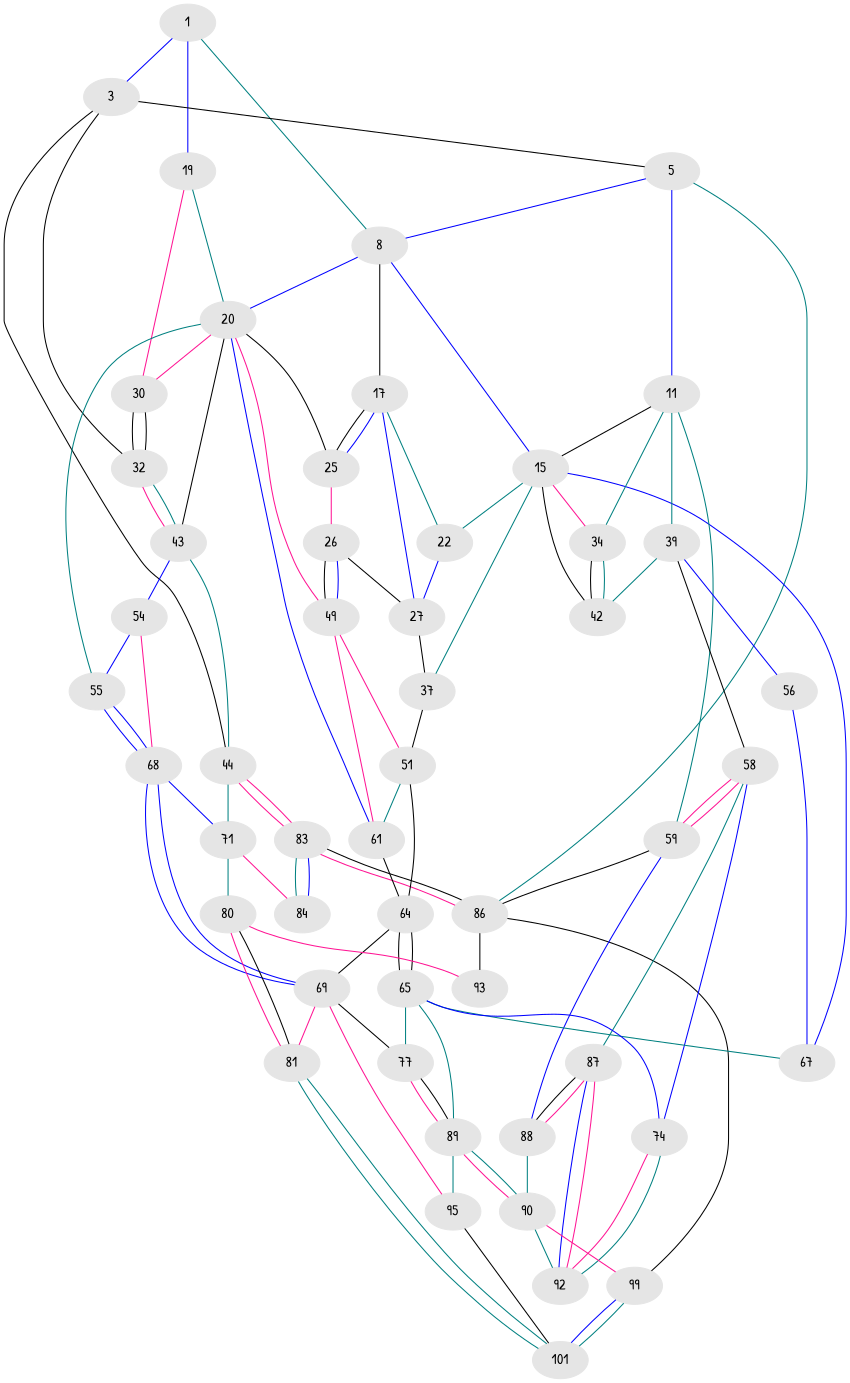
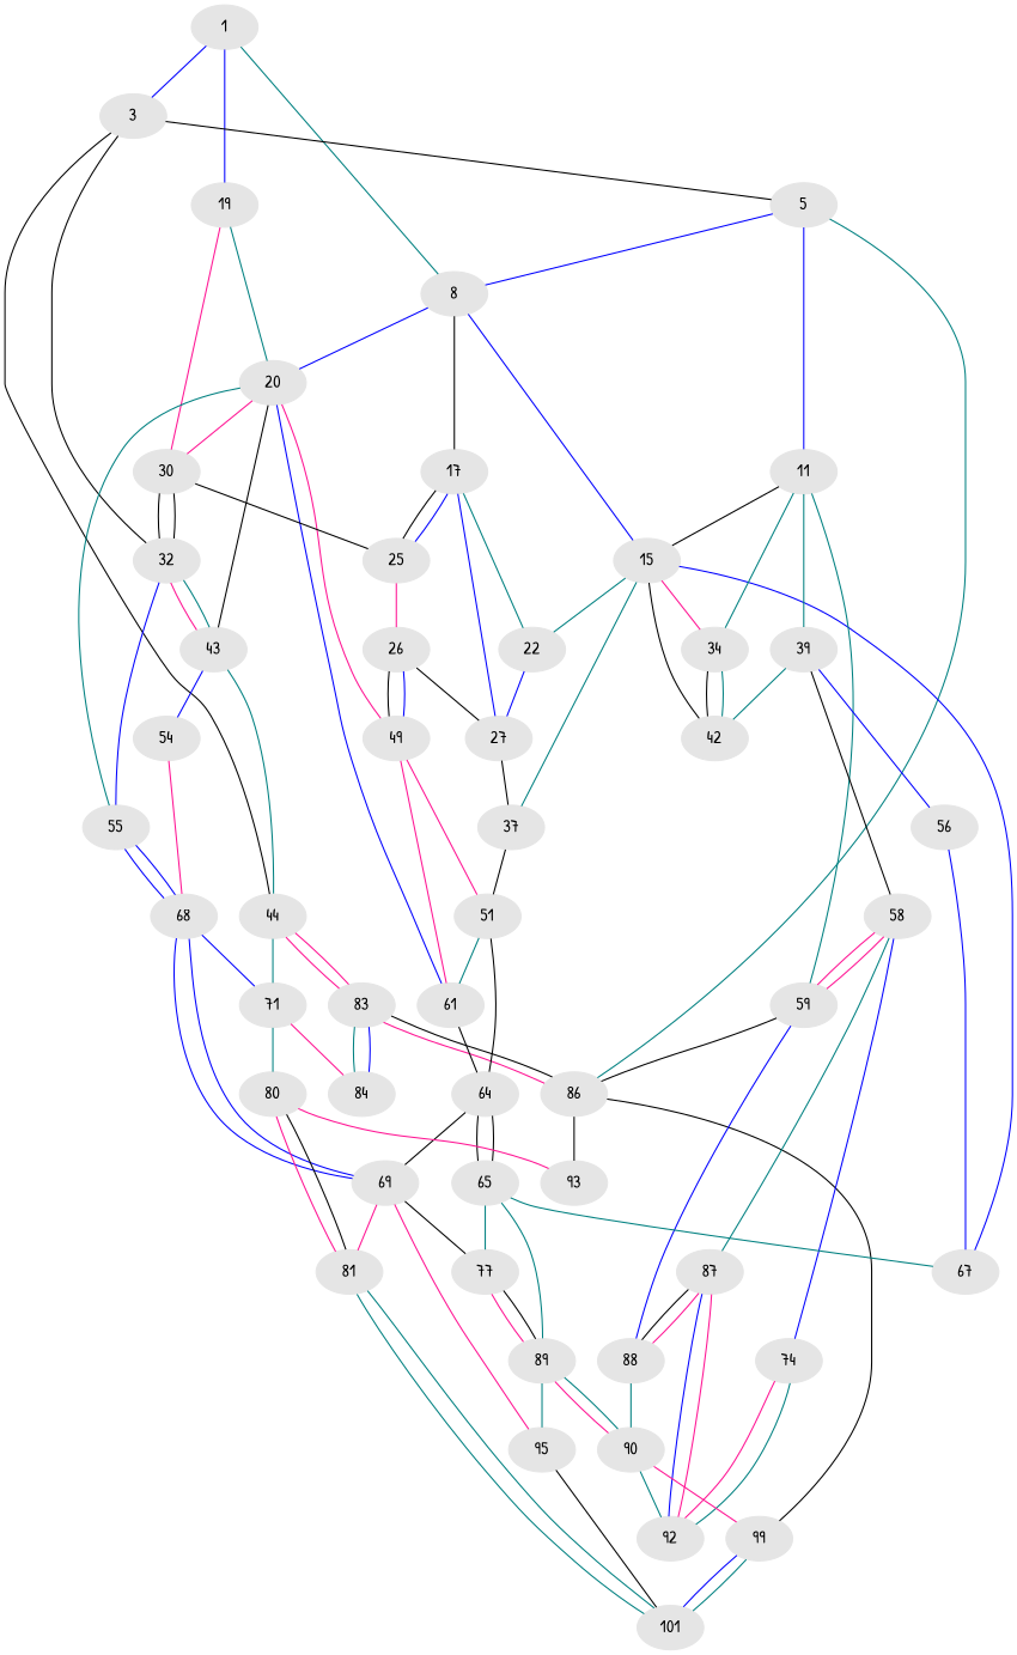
  graph {
    fontname="Patrick Hand"
    node [color=gray90 fontname="Patrick Hand" style=filled]
    edge [color=black fontname="Patrick Hand"]
    1 [super="+7+2"]
    3 [super="+4"]
    8 [super="+16+9"]
    19 [super="+24"]
    5 [super="+6"]
    32
    44 [super="+45"]
    15 [super="+23"]
    17 [super="+18"]
    20 [super="+28"]
    30
    11 [super="+41+12"]
    86 [super="+94"]
    43 [super="+46"]
    71 [super="+79"]
    83
    34
    39 [super="+40"]
    59 [super="+60"]
    93
    99 [super="+102"]
    22
    37
    42
    67
    25
    27 [super="+36"]
    49 [super="+50"]
    55
    61 [super="+62"]
    56
    58 [super="+75"]
    88
    51 [super="+63"]
    26
    54
    68 [super="+72"]
    64 [super="+70"]
    74
    87
    80
    84
    65 [super="+66"]
    69 [super="+76"]
    92
    90 [super="+91+96"]
    77 [super="+78"]
    89
    81
    95
    n51 [label=101 super="+101"]
    1 -- 3 [color=blue]
    1 -- 8 [color=teal]
    1 -- 19 [color=blue weight=2]
    3 -- 5
    3 -- 32
    3 -- 44
    8 -- 15 [color=blue]
    8 -- 17 [weight=2]
    8 -- 20 [color=blue]
    19 -- 20 [color=teal]
    19 -- 30 [color=deeppink]
    5 -- 8 [color=blue]
    5 -- 11 [color=blue weight=2]
    5 -- 86 [color=teal]
    32 -- 43 [color=deeppink]
    32 -- 43 [color=teal]
    44 -- 71 [color=teal]
    44 -- 83 [color=deeppink]
    44 -- 83 [color=deeppink]
    15 -- 34 [color=deeppink]
    15 -- 22 [color=teal]
    15 -- 37 [color=teal]
    15 -- 42
    15 -- 67 [color=blue]
    17 -- 22 [color=teal]
    17 -- 25
    17 -- 25 [color=blue]
    17 -- 27 [color=blue]
    20 -- 30 [color=deeppink]
    20 -- 43
-   20 -- 25
+   30 -- 25
    20 -- 49 [color=deeppink]
    20 -- 55 [color=teal]
    20 -- 61 [color=blue]
    30 -- 32
    30 -- 32
    11 -- 15
    11 -- 34 [color=teal]
    11 -- 39 [color=teal weight=2]
    11 -- 59 [color=teal weight=2]
    86 -- 93
    86 -- 99
    43 -- 44 [color=teal]
    43 -- 54 [color=blue]
    71 -- 80 [color=teal]
    71 -- 84 [color=deeppink]
    83 -- 86 [color=deeppink]
    83 -- 86
    83 -- 84 [color=teal]
    83 -- 84 [color=blue]
    34 -- 42
    34 -- 42 [color=teal]
    39 -- 42 [color=teal]
    39 -- 56 [color=blue]
    39 -- 58
    59 -- 86
    59 -- 88 [color=blue]
    99 -- n51 [color=blue weight=2]
    99 -- n51 [color=teal]
    22 -- 27 [color=blue]
    37 -- 51
    25 -- 26 [color=deeppink]
    27 -- 37
    49 -- 61 [color=deeppink]
    49 -- 51 [color=deeppink]
    55 -- 68 [color=blue]
    55 -- 68 [color=blue]
    61 -- 64
    56 -- 67 [color=blue]
    58 -- 59 [color=deeppink]
    58 -- 59 [color=deeppink]
    58 -- 74 [color=blue]
    58 -- 87 [color=teal]
    88 -- 90 [color=teal]
    51 -- 61 [color=teal]
    51 -- 64
    26 -- 27
    26 -- 49
    26 -- 49 [color=blue]
-   54 -- 55 [color=blue]
+   32 -- 55 [color=blue]
    54 -- 68 [color=deeppink]
    68 -- 71 [color=blue]
    68 -- 69 [color=blue]
    68 -- 69 [color=blue]
    64 -- 65
    64 -- 65
    64 -- 69
    74 -- 92 [color=deeppink]
    74 -- 92 [color=teal]
    87 -- 88
    87 -- 88 [color=deeppink]
    87 -- 92 [color=blue]
    87 -- 92 [color=deeppink]
    80 -- 93 [color=deeppink]
    80 -- 81 [color=deeppink]
    80 -- 81
    65 -- 67 [color=teal]
-   65 -- 74 [color=blue]
    65 -- 77 [color=teal weight=2]
    65 -- 89 [color=teal]
    69 -- 77
    69 -- 81 [color=deeppink]
    69 -- 95 [color=deeppink]
    90 -- 99 [color=deeppink]
    90 -- 92 [color=teal]
    77 -- 89 [color=deeppink]
    77 -- 89
    89 -- 90 [color=deeppink]
    89 -- 90 [color=teal]
    89 -- 95 [color=teal]
    81 -- n51 [color=teal]
    81 -- n51 [color=teal]
    95 -- n51
  }
